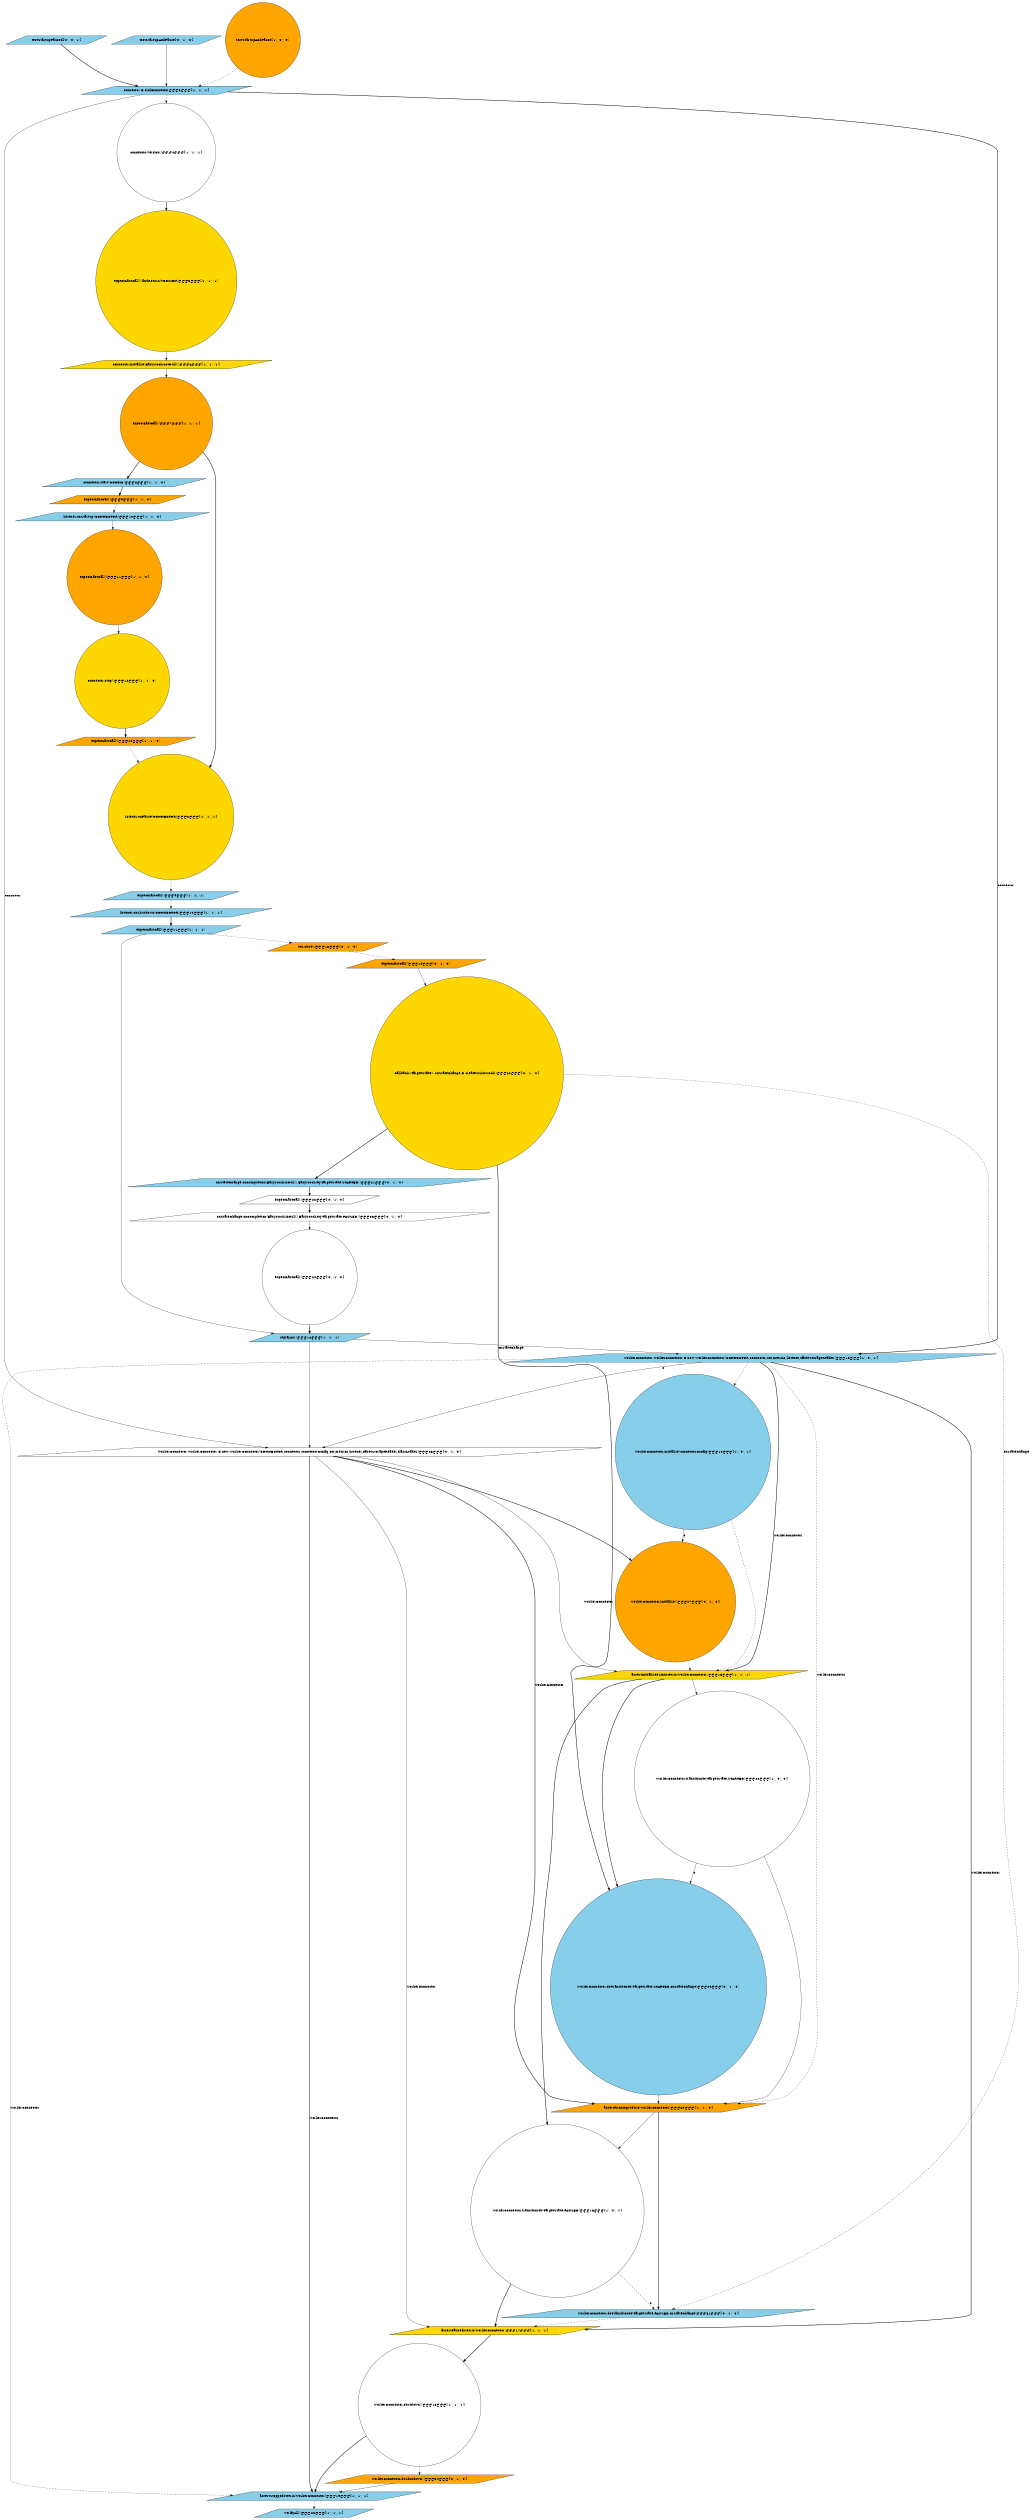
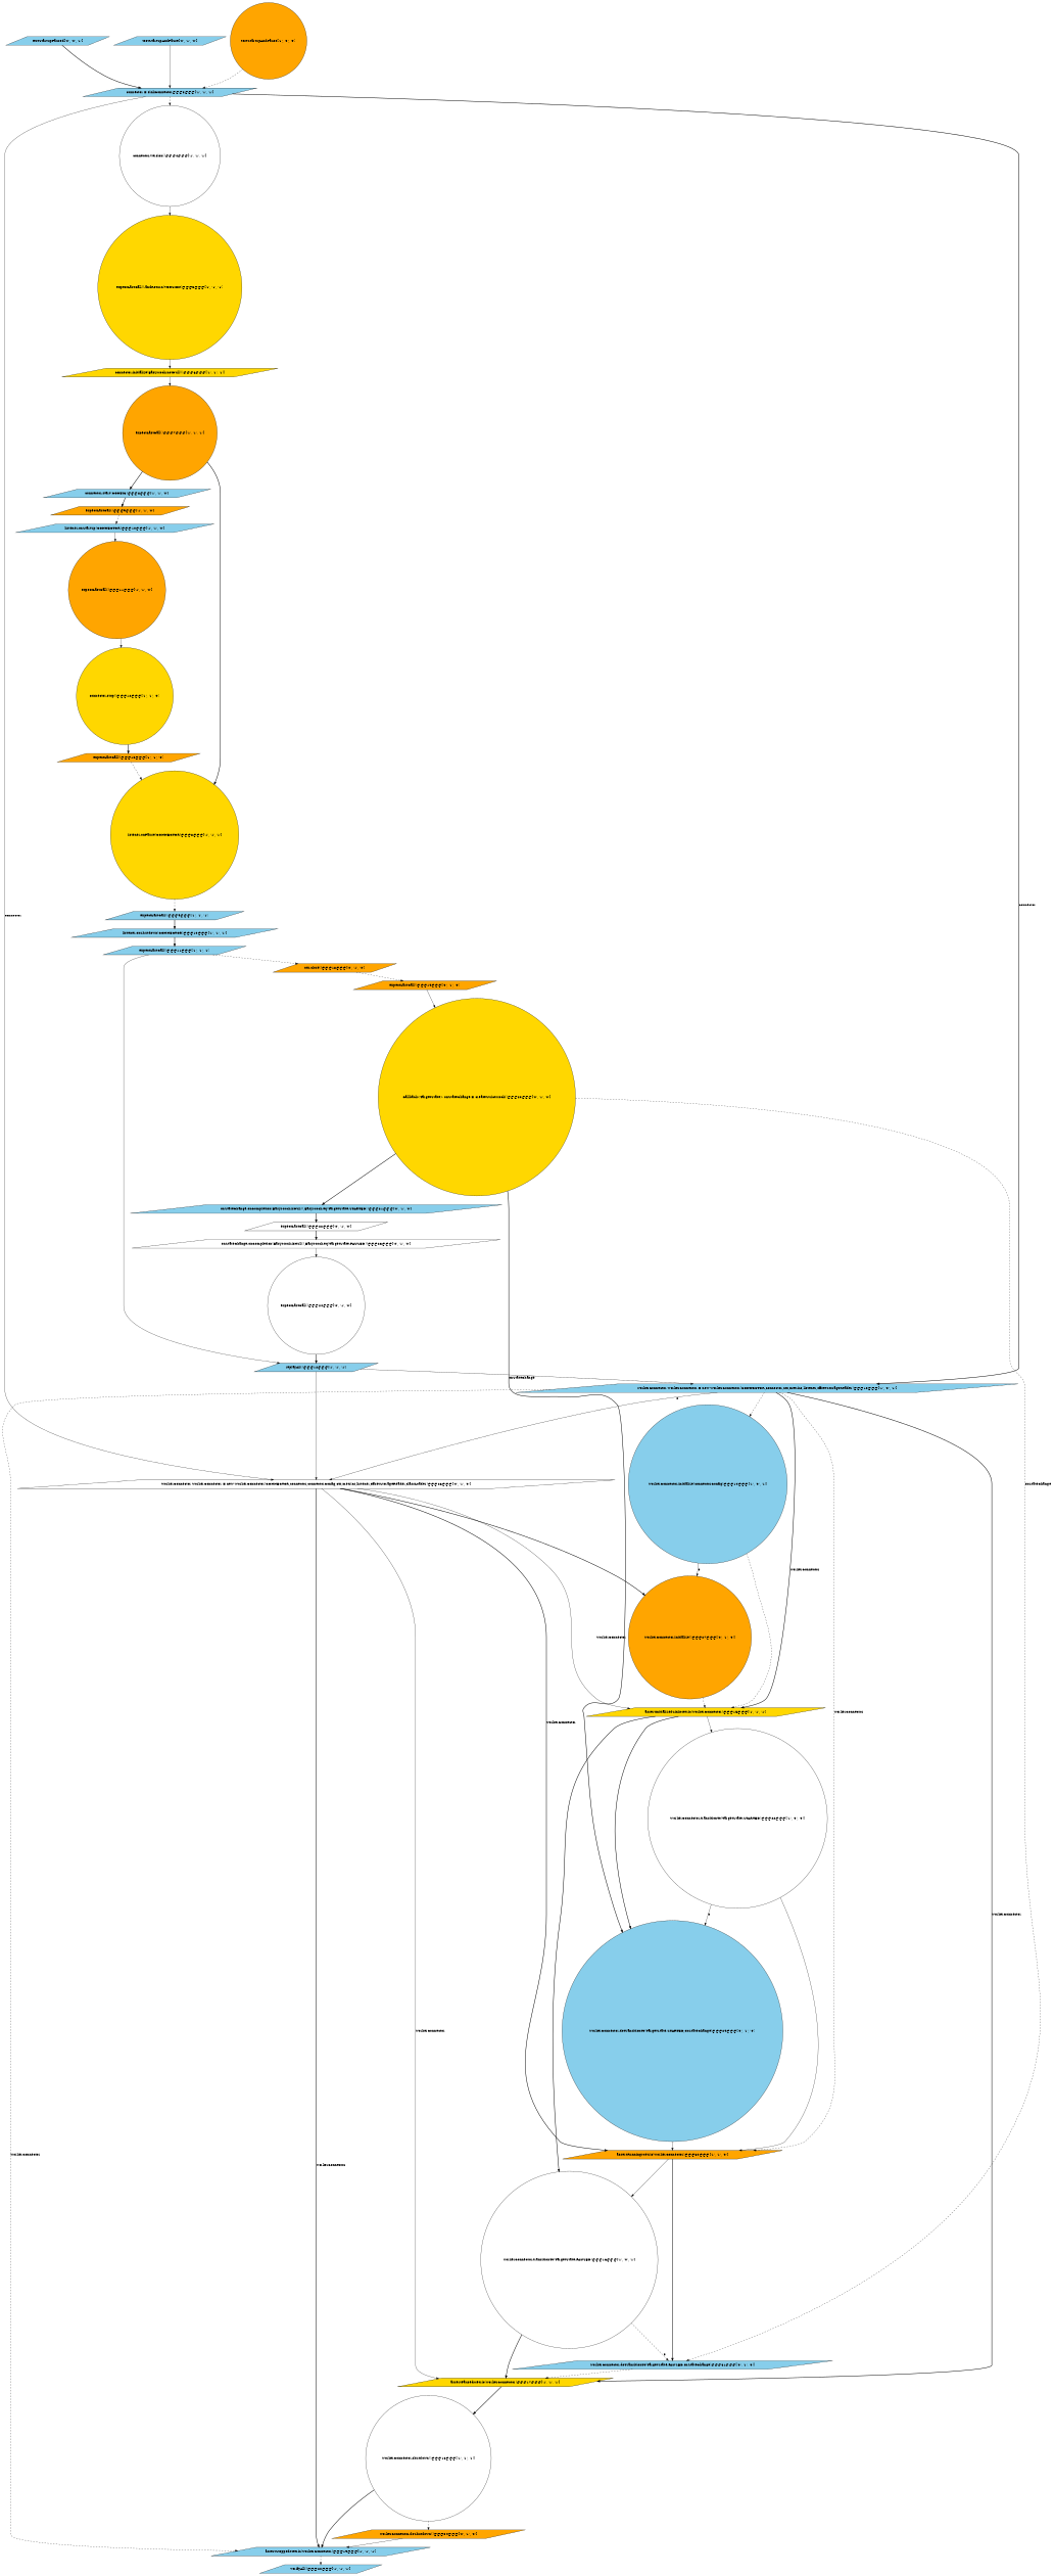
  digraph {
    node [fillcolor=skyblue shape=parallelogram style=filled]
    edge [style=bold]
    n1 [fillcolor=orange label="expectLastCall()@@@19@@@['0', '1', '0']"]
    n2 [fillcolor=gold label="Callback<TargetState> onStateChange = createStrictMock()@@@20@@@['0', '1', '0']" shape=circle]
    n3 [label="workerConnector.doTransitionTo(TargetState.STARTED,onStateChange)@@@29@@@['0', '1', '0']" shape=circle]
    n4 [label="workerConnector.doTransitionTo(TargetState.PAUSED,onStateChange)@@@31@@@['0', '1', '0']"]
    n5 [label="onStateChange.onCompletion(EasyMock.isNull(),EasyMock.eq(TargetState.STARTED))@@@21@@@['0', '1', '0']"]
    n6 [fillcolor=gold label="listener.onPause(CONNECTOR)@@@8@@@['1', '1', '1']" shape=circle]
    n7 [label="expectLastCall()@@@9@@@['1', '1', '1']"]
    n8 [label="listener.onShutdown(CONNECTOR)@@@10@@@['1', '1', '1']"]
    n9 [fillcolor=orange label="workerConnector.initialize()@@@27@@@['0', '1', '0']" shape=circle]
    n10 [fillcolor=gold label="assertInitializedSinkMetric(workerConnector)@@@15@@@['1', '1', '1']"]
    n11 [fillcolor=white label="workerConnector.transitionTo(TargetState.STARTED)@@@22@@@['1', '0', '0']" shape=circle]
    n12 [fillcolor=white label="workerConnector.transitionTo(TargetState.PAUSED)@@@16@@@['1', '0', '1']" shape=circle]
    n13 [label="replayAll()@@@12@@@['1', '1', '1']"]
    n14 [label="WorkerConnector workerConnector = new WorkerConnector(CONNECTOR,connector,ctx,metrics,listener,offsetStorageReader)@@@13@@@['1', '0', '1']"]
    n15 [fillcolor=white label="WorkerConnector workerConnector = new WorkerConnector(CONNECTOR,connector,connectorConfig,ctx,metrics,listener,offsetStorageReader,classLoader)@@@26@@@['0', '1', '0']"]
    n16 [label="assertStoppedMetric(workerConnector)@@@19@@@['1', '1', '1']"]
    n17 [fillcolor=gold label="assertPausedMetric(workerConnector)@@@17@@@['1', '1', '1']"]
    n18 [label="workerConnector.initialize(connectorConfig)@@@14@@@['1', '0', '1']" shape=circle]
    n19 [fillcolor=orange label="assertRunningMetric(workerConnector)@@@30@@@['1', '1', '0']"]
    n20 [fillcolor=white label="workerConnector.shutdown()@@@18@@@['1', '1', '1']" shape=circle]
    n21 [fillcolor=orange label="workerConnector.doShutdown()@@@34@@@['0', '1', '0']"]
    n22 [label="verifyAll()@@@20@@@['1', '1', '1']"]
    n23 [fillcolor=gold label="expectLastCall().andReturn(VERSION)@@@5@@@['1', '1', '1']" shape=circle]
    n24 [fillcolor=gold label="connector.initialize(EasyMock.notNull())@@@6@@@['1', '1', '1']"]
    n25 [fillcolor=orange label="expectLastCall()@@@7@@@['1', '1', '1']" shape=circle]
    n26 [fillcolor=white label="expectLastCall()@@@22@@@['0', '1', '0']"]
    n27 [label="testStartupPaused['0', '0', '1']"]
    n28 [label="connector = sinkConnector@@@3@@@['1', '1', '1']"]
    n29 [fillcolor=white label="connector.version()@@@4@@@['1', '1', '1']" shape=circle]
    n30 [label="connector.start(CONFIG)@@@8@@@['1', '1', '0']"]
    n31 [fillcolor=orange label="expectLastCall()@@@9@@@['1', '1', '0']"]
    n32 [label="testStartupAndPause['0', '1', '0']"]
    n33 [label="expectLastCall()@@@11@@@['1', '1', '1']"]
    n34 [fillcolor=orange label="ctx.close()@@@18@@@['0', '1', '0']"]
    n35 [fillcolor=gold label="connector.stop()@@@12@@@['1', '1', '0']" shape=circle]
    n36 [fillcolor=orange label="expectLastCall()@@@13@@@['1', '1', '0']"]
    n37 [fillcolor=orange label="testStartupAndPause['1', '0', '0']" shape=circle]
    n38 [label="listener.onStartup(CONNECTOR)@@@10@@@['1', '1', '0']"]
    n39 [fillcolor=orange label="expectLastCall()@@@11@@@['1', '1', '0']" shape=circle]
    n40 [fillcolor=white label="onStateChange.onCompletion(EasyMock.isNull(),EasyMock.eq(TargetState.PAUSED))@@@23@@@['0', '1', '0']"]
    n41 [fillcolor=white label="expectLastCall()@@@24@@@['0', '1', '0']" shape=circle]
    n1 -> n2 [style=solid]
    n2 -> n3 [label=onStateChange]
    n2 -> n4 [label=onStateChange style=dashed]
    n2 -> n5
    n3 -> n19 [style=solid]
    n4 -> n17 [style=dashed]
    n5 -> n26
    n6 -> n7 [style=dashed]
-   n7 -> n8 [style=dashed]
+   n7 -> n8
    n8 -> n33
    n9 -> n10 [style=dashed]
    n10 -> n3
    n10 -> n11 [style=solid]
    n10 -> n12
    n11 -> n3 [label=0 style=solid]
    n11 -> n19 [style=solid]
    n12 -> n4 [label=0 style=dashed]
    n12 -> n17
    n13 -> n14 [style=solid]
    n13 -> n15 [style=solid]
    n14 -> n10 [label=workerConnector]
    n14 -> n15 [label=0 style=solid]
    n14 -> n16 [label=workerConnector style=dashed]
    n14 -> n17 [label=workerConnector]
    n14 -> n18 [style=dashed]
    n14 -> n19 [label=workerConnector style=dashed]
    n15 -> n9
    n15 -> n10 [label=workerConnector style=solid]
    n15 -> n16 [label=workerConnector]
    n15 -> n17 [label=workerConnector style=solid]
    n15 -> n19 [label=workerConnector]
    n16 -> n22 [style=dashed]
    n17 -> n20
    n18 -> n9 [label=0 style=solid]
    n18 -> n10 [style=dashed]
    n19 -> n4
    n19 -> n12 [style=solid]
    n20 -> n16
    n20 -> n21 [style=dashed]
    n21 -> n16 [style=solid]
    n23 -> n24 [style=solid]
    n24 -> n25 [style=solid]
    n25 -> n6
    n25 -> n30
    n26 -> n40
    n27 -> n28
    n28 -> n14 [label=connector]
    n28 -> n15 [label=connector style=solid]
    n28 -> n29 [style=dashed]
-   n29 -> n23
+   n29 -> n23 [style=solid]
    n30 -> n31
    n31 -> n38 [style=dashed]
    n32 -> n28 [style=solid]
    n33 -> n13 [style=solid]
    n33 -> n34 [style=dashed]
    n34 -> n1 [style=dashed]
    n35 -> n36
    n36 -> n6 [style=dashed]
    n37 -> n28 [style=dashed]
    n38 -> n39 [style=solid]
    n39 -> n35 [style=solid]
    n40 -> n41 [style=solid]
    n41 -> n13
  }
